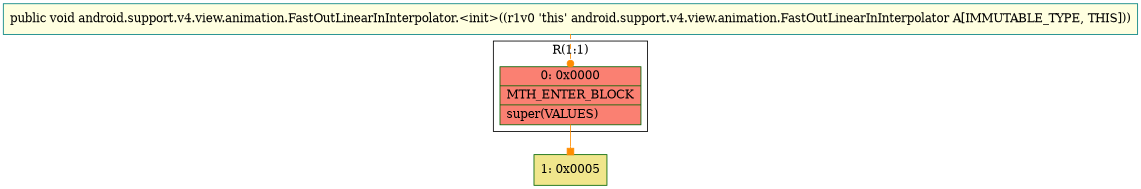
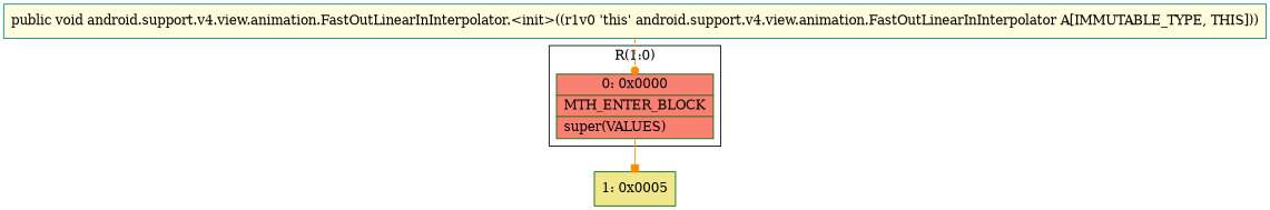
  digraph {
    node [color=darkgreen shape=record style=filled]
    edge [color=darkorange]
    n1 [label="{0\:\ 0x0000|MTH_ENTER_BLOCK\l|super(VALUES)\l}" fillcolor=salmon]
    n2 [label="{1\:\ 0x0005}" fillcolor=khaki]
    n3 [label="{public void android.support.v4.view.animation.FastOutLinearInInterpolator.\<init\>((r1v0 'this' android.support.v4.view.animation.FastOutLinearInInterpolator A[IMMUTABLE_TYPE, THIS])) }" fillcolor=lightyellow color=teal]
    subgraph cluster_1 {
-     label="R(1:1)"
+     label="R(1:0)"
      n1
    }
    n1 -> n2 [style=solid arrowhead=box]
    n3 -> n1 [style=dashed arrowhead=dot]
  }
